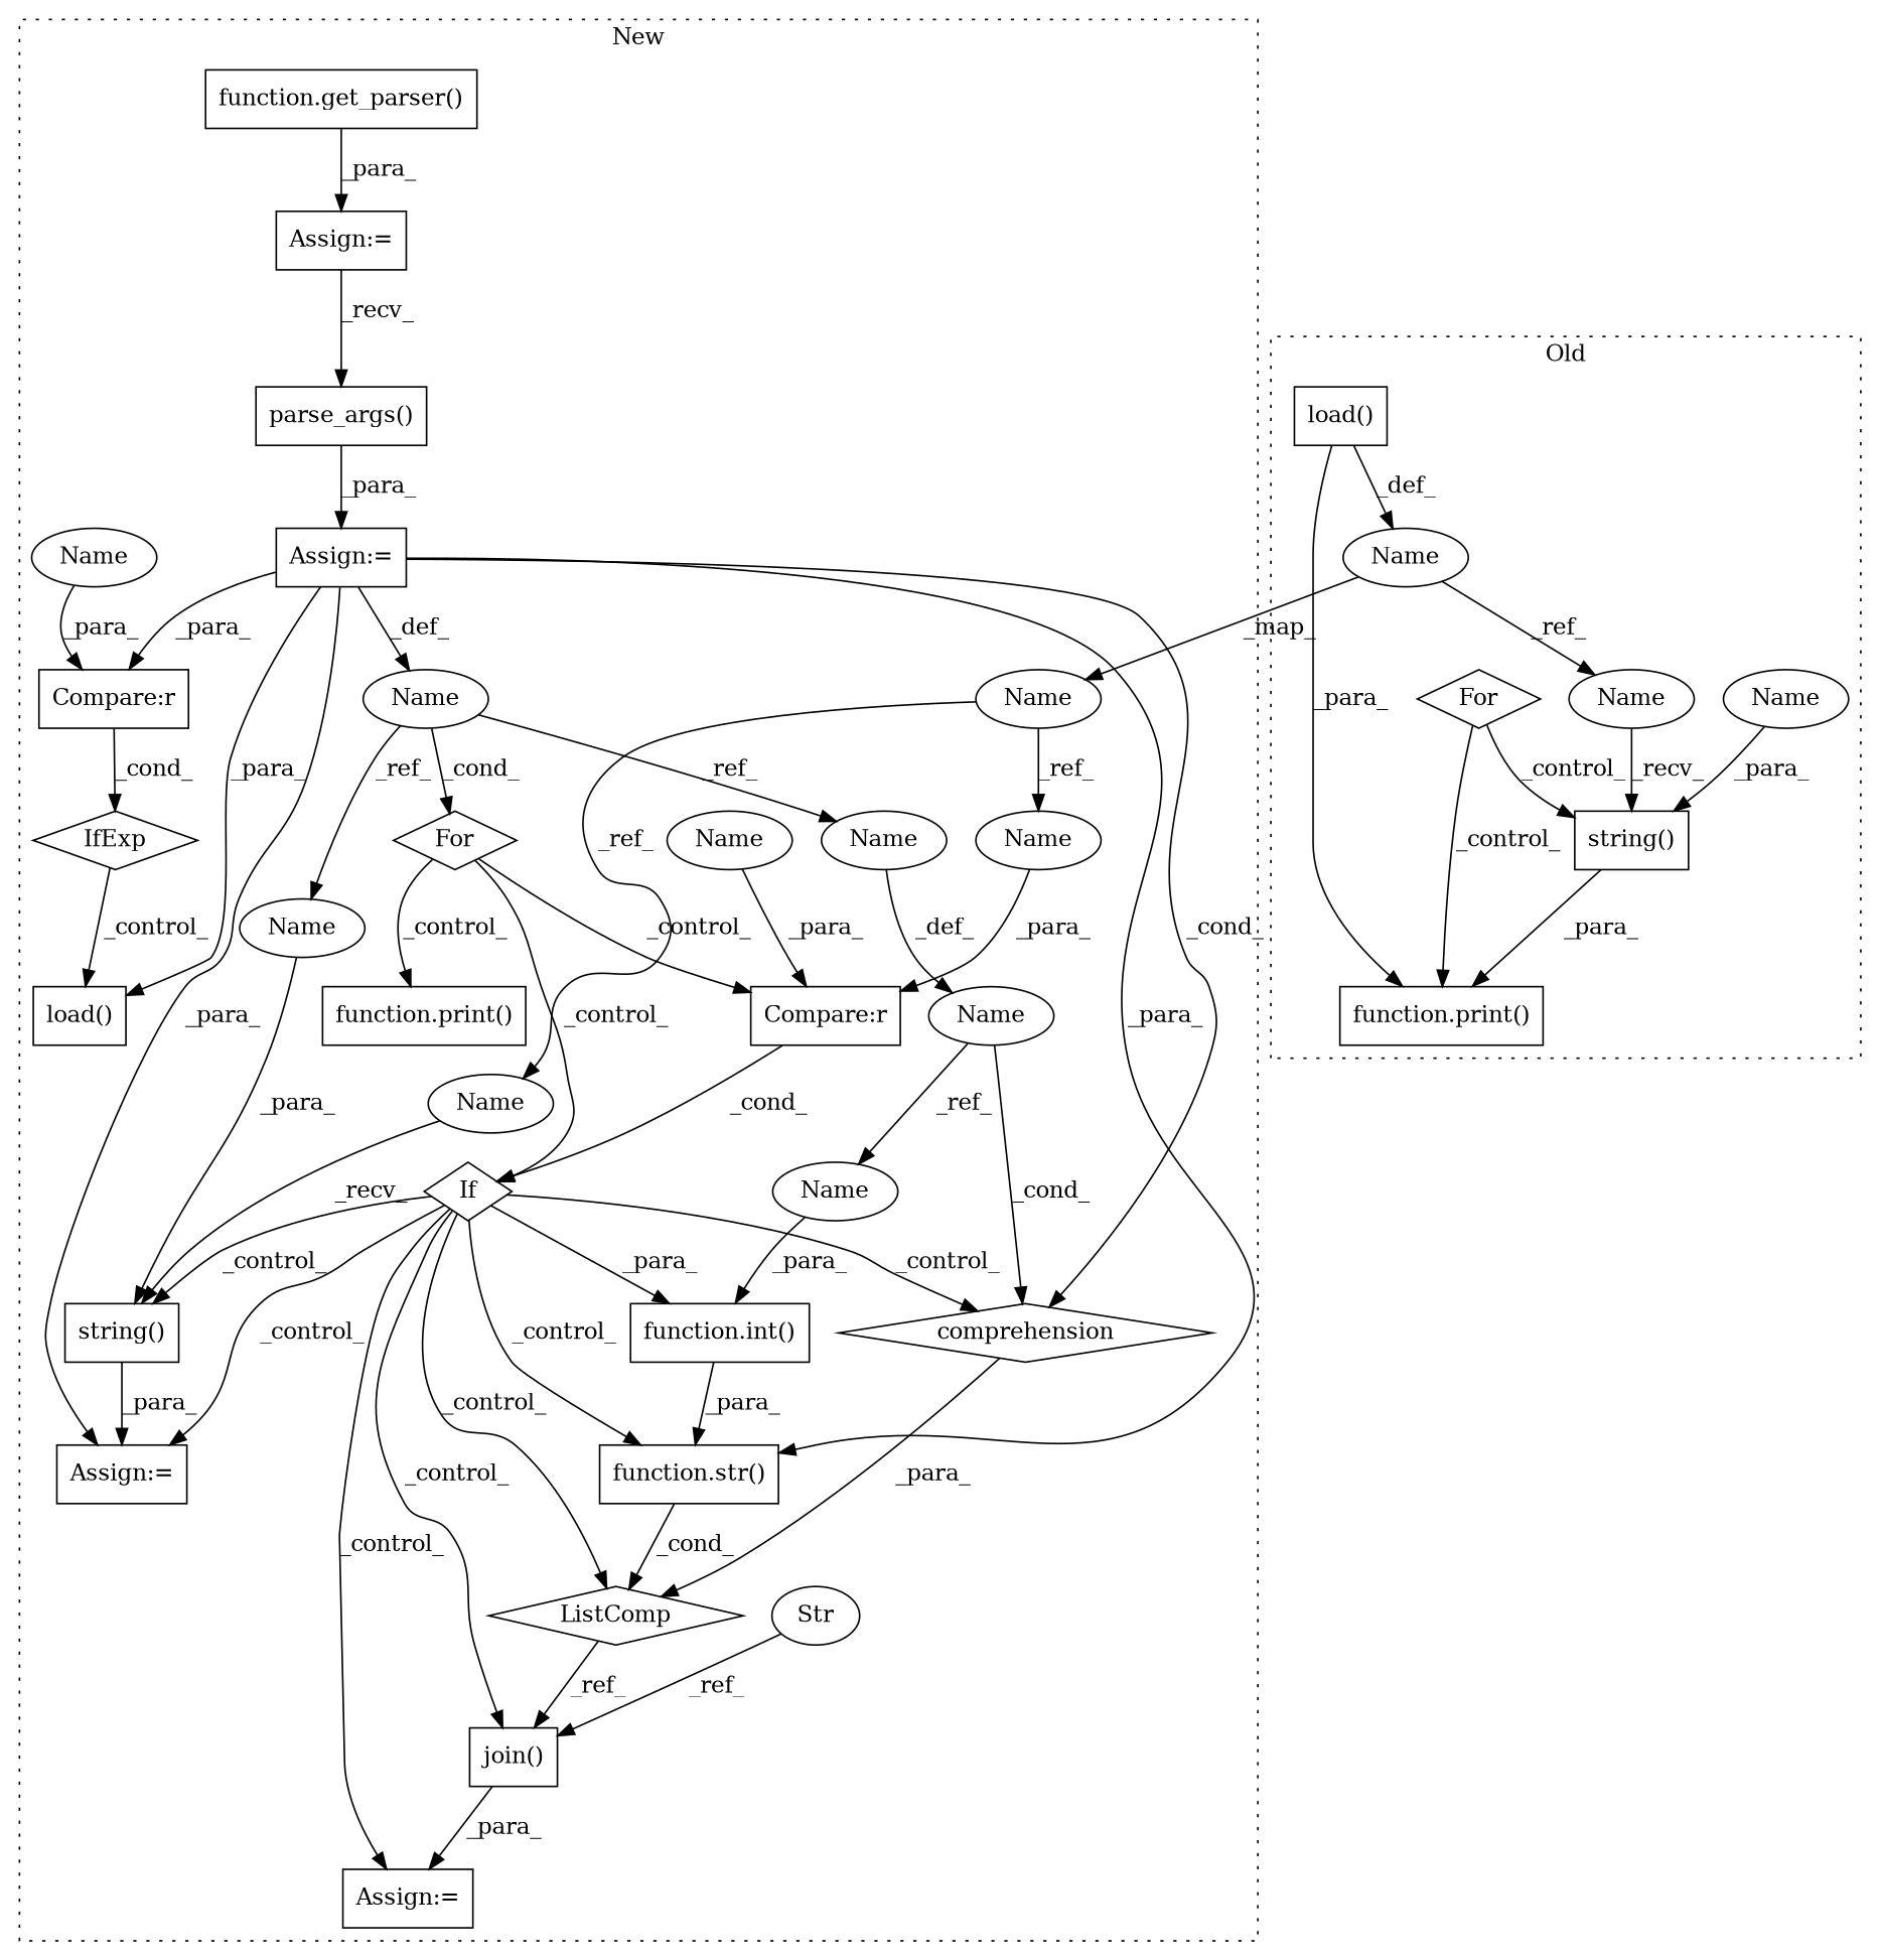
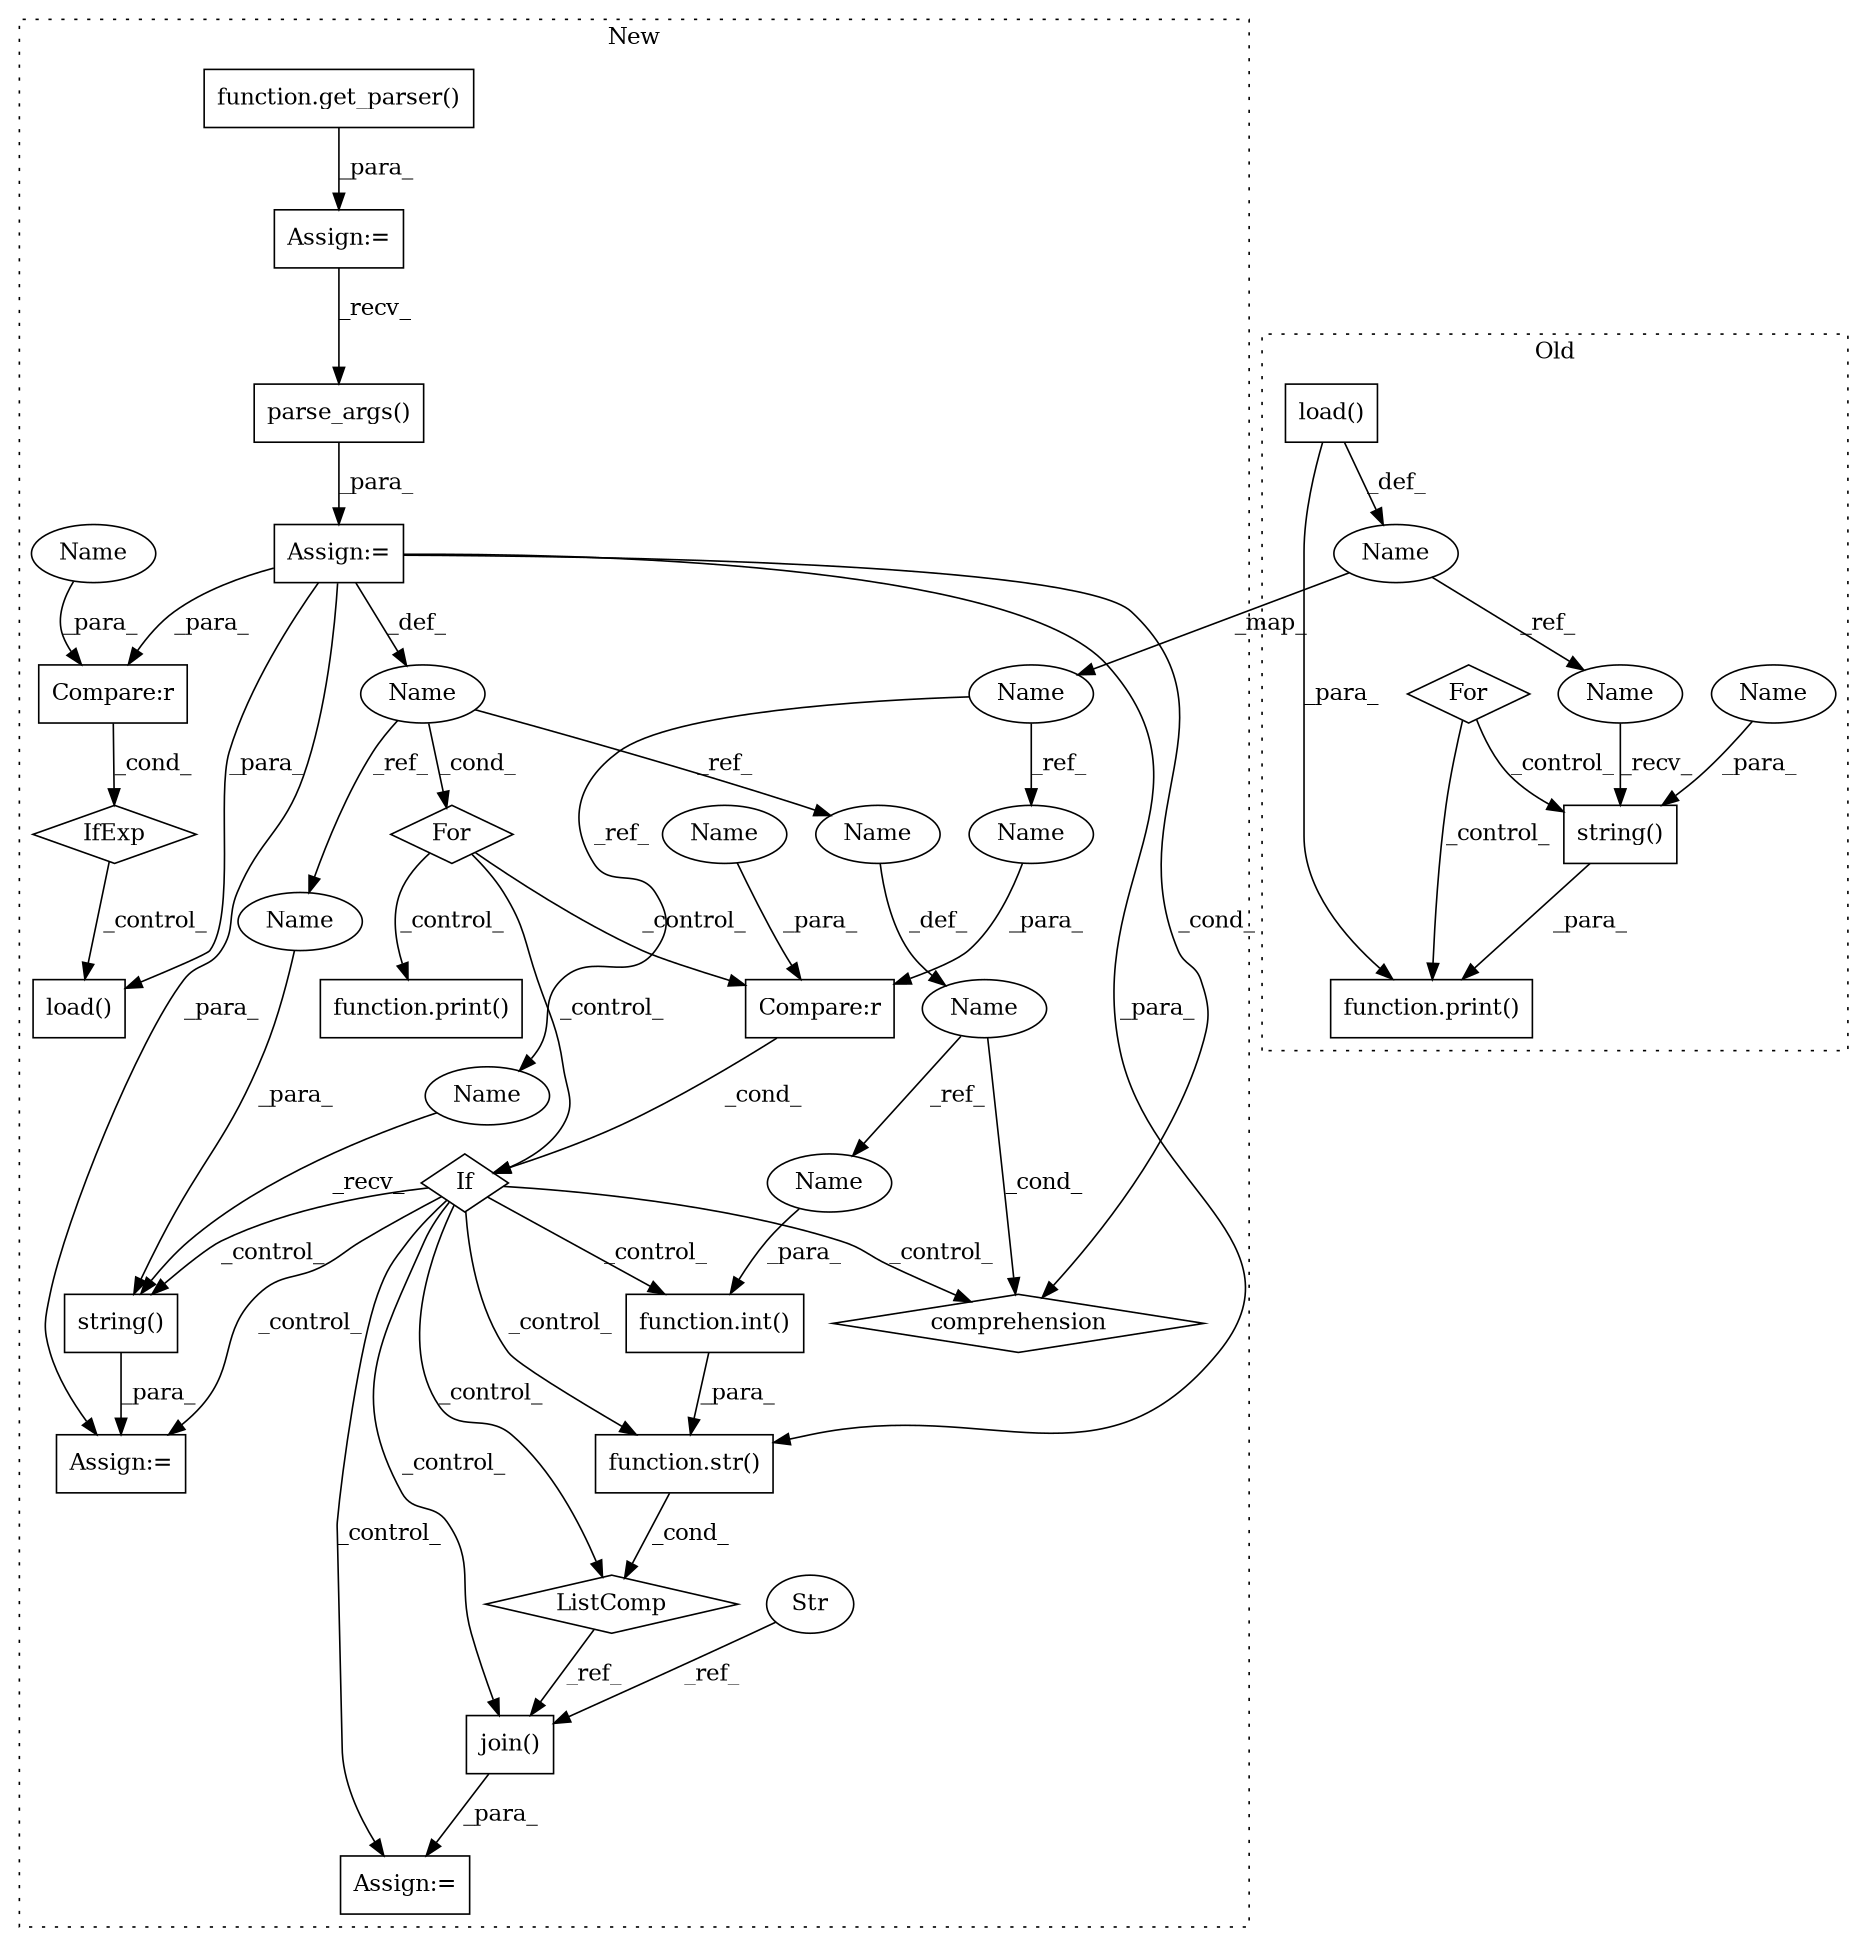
  digraph {
    node [a=87 l=3 s=1292 shape=box]
    n1 [a=75 l="12,1" label="string()" s="940,963"]
    n2 [a=75 l="6,1" label="function.print()" s="934,964"]
    n3 [a=75 l="27,1" label="load()" s="802,838"]
    n4 [l=4 label=Name s=795 shape=ellipse]
    n5 [a=107 l="4,10" label=For s="903,924" shape=diamond]
    n6 [l=11 label=Name s=952 shape=ellipse]
    n7 [l=4 label=Name s=940 shape=ellipse]
    n8 [a=107 l="4,10" label=For s="1253,1279" shape=diamond]
    n9 [l=11 label=Name s=1257 shape=ellipse]
    n10 [a=68 label="Assign:=" s=1328]
    n11 [a=68 label="Assign:=" s=953]
    n12 [a=68 label="Assign:=" s=977]
    n13 [a=96 label=If s=1289 shape=diamond]
    n14 [a=75 l=12 label="function.get_parser()" s=956]
    n15 [a=75 l="9,1" label="join()" s="1331,1374"]
    n16 [a=66 label=Str s=1331 shape=ellipse]
    n17 [a=40 l=21 label="Compare:r" s=1048]
    n18 [a=75 l="6,1" label="function.print()" s="1449,1459"]
    n19 [a=40 l=18 label="Compare:r"]
    n20 [a=75 l="16,1" label="load()" s="1018,1043"]
    n21 [l=10 label=Name s=1005 shape=ellipse]
    n22 [a=75 l="18,1" label="string()" s="1409,1438"]
    n23 [a=75 l="4,1" label="function.int()" s="1345,1350"]
    n24 [a=51 l="4,6" label=IfExp s="1044,1069" shape=diamond]
    n25 [a=75 l="4,1" label="function.str()" s="1341,1351"]
    n26 [l=1 label=Name s=1357 shape=ellipse]
    n27 [a=45 label=comprehension s=1353 shape=diamond]
    n28 [a=106 l=34 label=ListComp s=1340 shape=diamond]
    n29 [a=75 l=19 label="parse_args()" s=980]
    n30 [a=68 label="Assign:=" s=1406]
    n31 [l=11 label=Name s=1427 shape=ellipse]
    n32 [l=11 label=Name s=1362 shape=ellipse]
    n33 [l=10 label=Name shape=ellipse]
    n34 [l=10 label=Name s=1409 shape=ellipse]
    n35 [l=1 label=Name s=1349 shape=ellipse]
    n36 [l=4 label=Name s=1306 shape=ellipse]
    n37 [l=4 label=Name s=1065 shape=ellipse]
    subgraph cluster_1 {
      label=Old
      style=dotted
      n1
      n2
      n3
      n4
      n5
      n6
      n7
    }
    subgraph cluster_2 {
      label=New
      style=dotted
      n8
      n9
      n10
      n11
      n12
      n13
      n14
      n15
      n16
      n17
      n18
      n19
      n20
      n21
      n22
      n23
      n24
      n25
      n26
      n27
      n28
      n29
      n30
      n31
      n32
      n33
      n34
      n35
      n36
      n37
    }
    n1 -> n2 [label=_para_]
    n3 -> n2 [label=_para_]
    n3 -> n4 [label=_def_]
    n4 -> n7 [label=_ref_]
    n4 -> n21 [label=_map_]
    n5 -> n1 [label=_control_]
    n5 -> n2 [label=_control_]
    n6 -> n1 [label=_para_]
    n7 -> n1 [label=_recv_]
    n8 -> n13 [label=_control_]
    n8 -> n18 [label=_control_]
    n8 -> n19 [label=_control_]
    n9 -> n8 [label=_cond_]
    n9 -> n31 [label=_ref_]
    n9 -> n32 [label=_ref_]
    n11 -> n29 [label=_recv_]
    n12 -> n9 [label=_def_]
    n12 -> n17 [label=_para_]
    n12 -> n20 [label=_para_]
    n12 -> n25 [label=_para_]
    n12 -> n27 [label=_cond_]
    n12 -> n30 [label=_para_]
    n13 -> n10 [label=_control_]
    n13 -> n15 [label=_control_]
    n13 -> n22 [label=_control_]
-   n13 -> n23 [label=_para_]
+   n13 -> n23 [label=_control_]
    n13 -> n25 [label=_control_]
    n13 -> n27 [label=_control_]
    n13 -> n28 [label=_control_]
    n13 -> n30 [label=_control_]
    n14 -> n11 [label=_para_]
    n15 -> n10 [label=_para_]
    n16 -> n15 [label=_ref_]
    n17 -> n24 [label=_cond_]
    n19 -> n13 [label=_cond_]
    n21 -> n33 [label=_ref_]
    n21 -> n34 [label=_ref_]
    n22 -> n30 [label=_para_]
    n23 -> n25 [label=_para_]
    n24 -> n20 [label=_control_]
    n25 -> n28 [label=_cond_]
    n26 -> n27 [label=_cond_]
    n26 -> n35 [label=_ref_]
-   n27 -> n28 [label=_para_]
    n28 -> n15 [label=_ref_]
    n29 -> n12 [label=_para_]
    n31 -> n22 [label=_para_]
    n32 -> n26 [label=_def_]
    n33 -> n19 [label=_para_]
    n34 -> n22 [label=_recv_]
    n35 -> n23 [label=_para_]
    n36 -> n19 [label=_para_]
    n37 -> n17 [label=_para_]
  }
